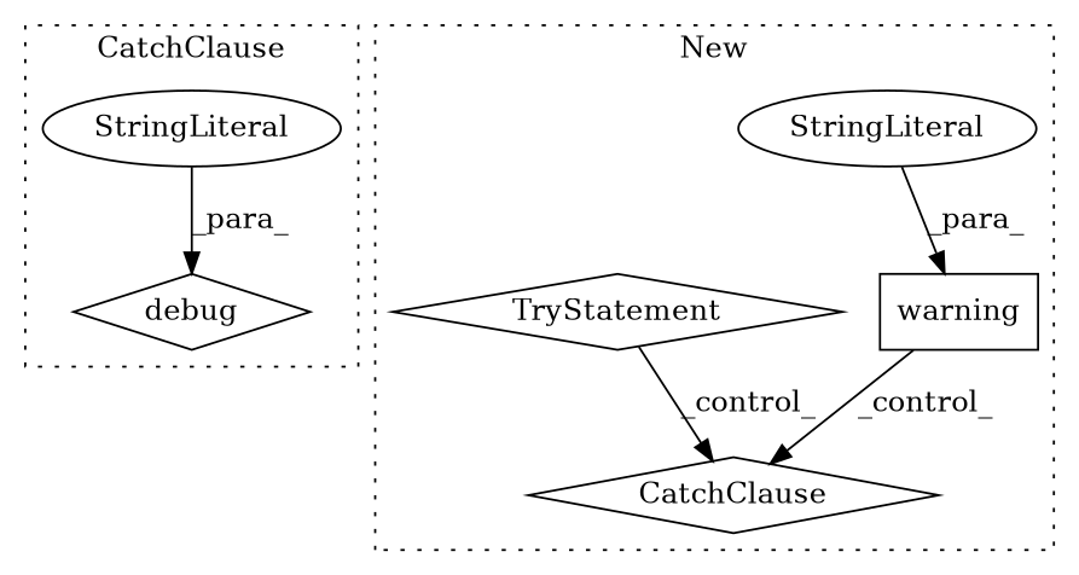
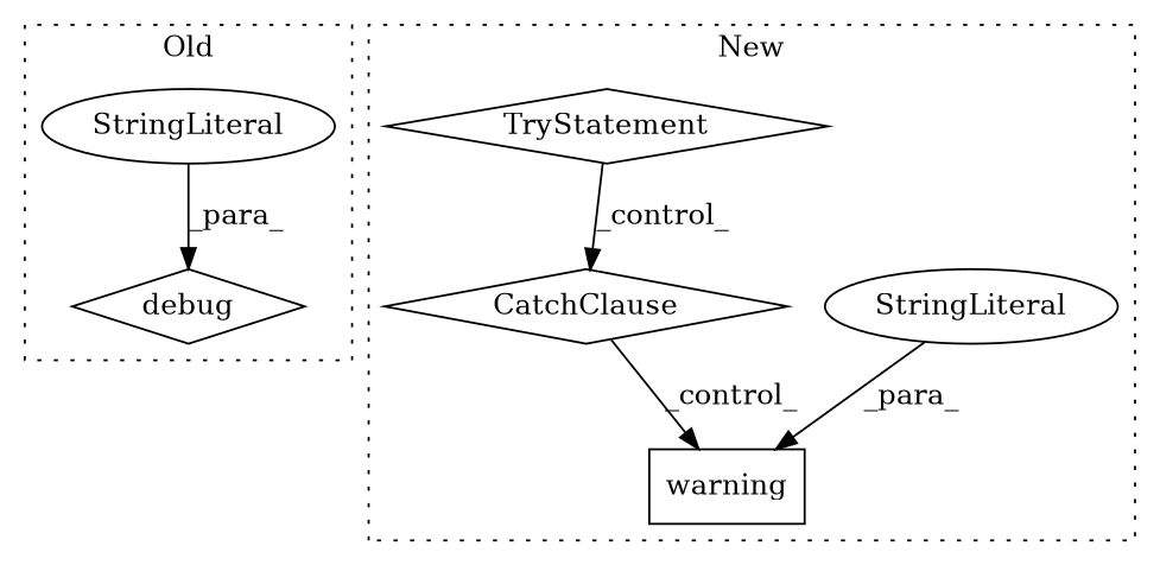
  digraph {
    node [a=32 shape=diamond]
    n1 [l="6,1" label=debug s="1059,1110"]
    n2 [a=45 l=22 label=StringLiteral s=1065 shape=ellipse]
    n3 [l="8,1" label=warning s="1299,1339" shape=box]
    n4 [a=45 l=28 label=StringLiteral s=1307 shape=ellipse]
    n5 [a=12 l="11,2" label=CatchClause s="1251,1281"]
    n6 [a=54 l=4 label=TryStatement s=668]
    subgraph cluster_1 {
-     label=CatchClause
+     label=Old
      style=dotted
      n1
      n2
    }
    subgraph cluster_2 {
      label=New
      style=dotted
      n3
      n4
      n5
      n6
    }
    n2 -> n1 [label=_para_]
    n4 -> n3 [label=_para_]
-   n3 -> n5 [label=_control_]
+   n5 -> n3 [label=_control_]
    n6 -> n5 [label=_control_]
  }
